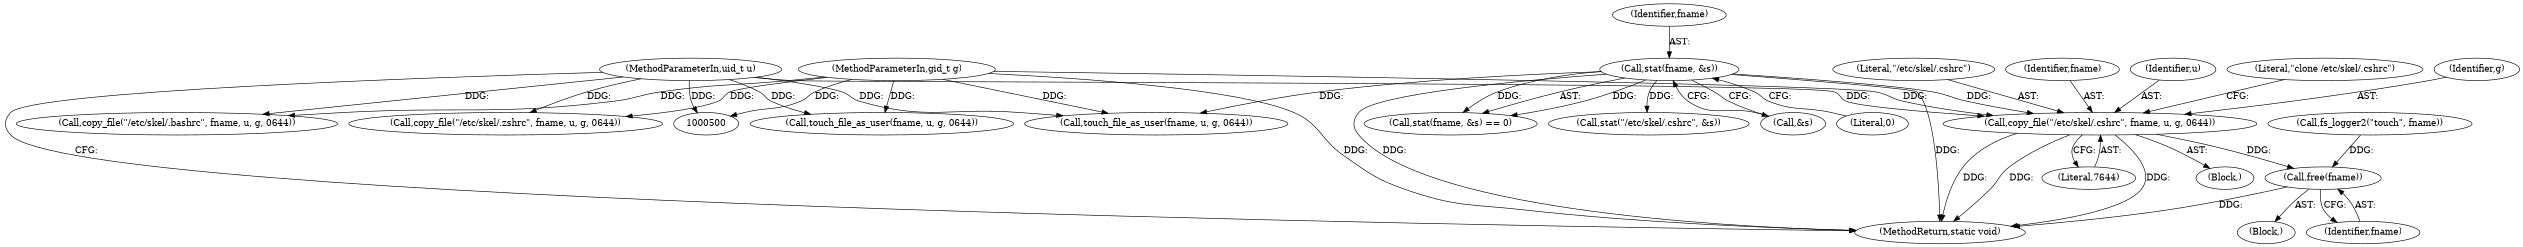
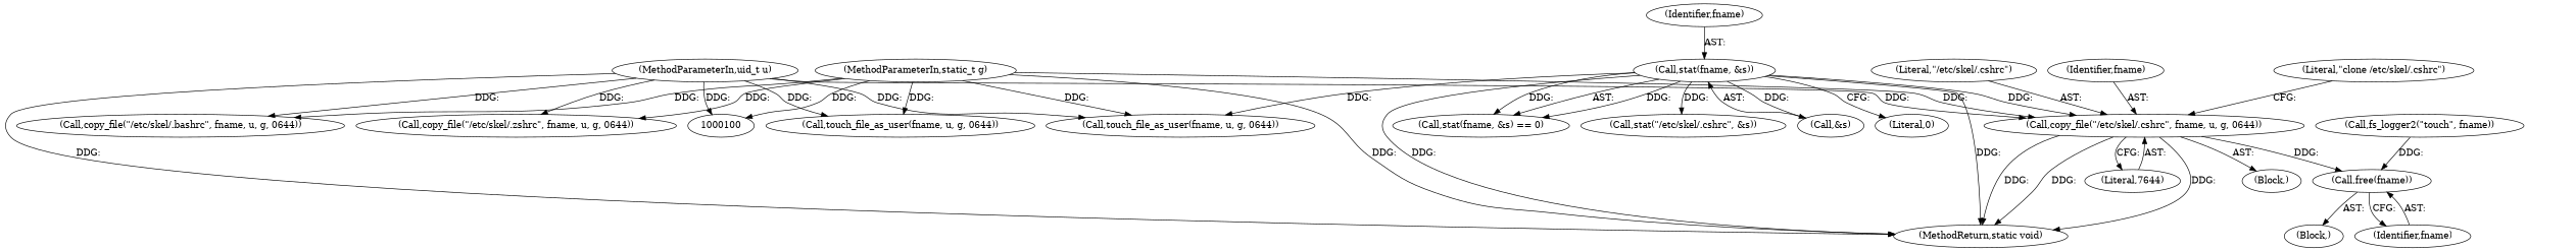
  digraph {
    n1 [label="(Call,copy_file(\"/etc/skel/.cshrc\", fname, u, g, 0644))"]
    n2 [label="(Call,free(fname))"]
    n3 [label="(Literal,7644)"]
    n4 [label="(Block,)"]
    n5 [label="(MethodReturn,static void)"]
    n6 [label="(Block,)"]
    n7 [label="(Identifier,fname)"]
    n8 [label="(Call,stat(fname, &s))"]
    n9 [label="(Call,touch_file_as_user(fname, u, g, 0644))"]
    n10 [label="(Call,&s)"]
    n11 [label="(Call,stat(fname, &s) == 0)"]
    n12 [label="(Call,stat(\"/etc/skel/.cshrc\", &s))"]
    n13 [label="(MethodParameterIn,uid_t u)"]
    n14 [label="(Call,touch_file_as_user(fname, u, g, 0644))"]
    n15 [label="(Call,copy_file(\"/etc/skel/.bashrc\", fname, u, g, 0644))"]
    n16 [label="(Call,copy_file(\"/etc/skel/.zshrc\", fname, u, g, 0644))"]
-   1000100 [label=1000500]
-   n18 [label="(MethodParameterIn,gid_t g)"]
+   1000100
+   n18 [label="(MethodParameterIn,static_t g)"]
    n19 [label="(Literal,\"clone /etc/skel/.cshrc\")"]
    n20 [label="(Literal,0)"]
-   n21 [label="(Identifier,g)"]
    n22 [label="(Literal,\"/etc/skel/.cshrc\")"]
    n23 [label="(Call,fs_logger2(\"touch\", fname))"]
    n24 [label="(Identifier,fname)"]
    n25 [label="(Identifier,fname)"]
-   n26 [label="(Identifier,u)"]
    n1 -> n2 [label="DDG: "]
    n1 -> n3 [label="CFG: "]
    n1 -> n4 [label="AST: "]
    n1 -> n5 [label="DDG: "]
    n1 -> n5 [label="DDG: "]
    n1 -> n5 [label="DDG: "]
-   n2 -> n5 [label="DDG: "]
    n2 -> n6 [label="AST: "]
    n2 -> n7 [label="CFG: "]
    n3 -> n1 [label="AST: "]
    n7 -> n2 [label="AST: "]
    n8 -> n1 [label="DDG: "]
    n8 -> n5 [label="DDG: "]
    n8 -> n5 [label="DDG: "]
    n8 -> n9 [label="DDG: "]
-   n8 -> n10 [label="CFG: "]
+   n8 -> n10 [label="DDG: "]
    n8 -> n11 [label="AST: "]
    n8 -> n11 [label="DDG: "]
    n8 -> n11 [label="DDG: "]
    n8 -> n12 [label="DDG: "]
-   n10 -> n8 [label="CFG: "]
+   n10 -> n8 [label="AST: "]
    n13 -> n1 [label="DDG: "]
-   n13 -> n5 [label="CFG: "]
+   n13 -> n5 [label="DDG: "]
    n13 -> n9 [label="DDG: "]
    n13 -> n14 [label="DDG: "]
    n13 -> n15 [label="DDG: "]
    n13 -> n16 [label="DDG: "]
    n13 -> 1000100 [label="DDG: "]
    n18 -> n1 [label="DDG: "]
    n18 -> n5 [label="DDG: "]
    n18 -> n9 [label="DDG: "]
    n18 -> n14 [label="DDG: "]
    n18 -> n15 [label="DDG: "]
    n18 -> n16 [label="DDG: "]
    n18 -> 1000100 [label="DDG: "]
    n19 -> n1 [label="CFG: "]
-   n20 -> n8 [label="CFG: "]
-   n21 -> n1 [label="AST: "]
+   n8 -> n20 [label="CFG: "]
    n22 -> n1 [label="AST: "]
    n23 -> n2 [label="DDG: "]
    n24 -> n1 [label="AST: "]
    n25 -> n8 [label="AST: "]
-   n26 -> n1 [label="AST: "]
  }
